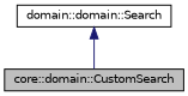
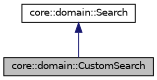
  digraph {
    node [color=black fontname=Helvetica fontsize=10 shape=record style=filled]
    n1 [fillcolor=grey75 fontcolor=black height=0.2 label="core::domain::CustomSearch" width=0.4]
-   n2 [fillcolor=white height=0.2 label="domain::domain::Search" width=0.4]
+   n2 [fillcolor=white height=0.2 label="core::domain::Search" width=0.4]
    n2 -> n1 [color=midnightblue dir=back fontname=Helvetica fontsize=10 labelfontname=Helvetica labelfontsize=10 style=solid]
  }
